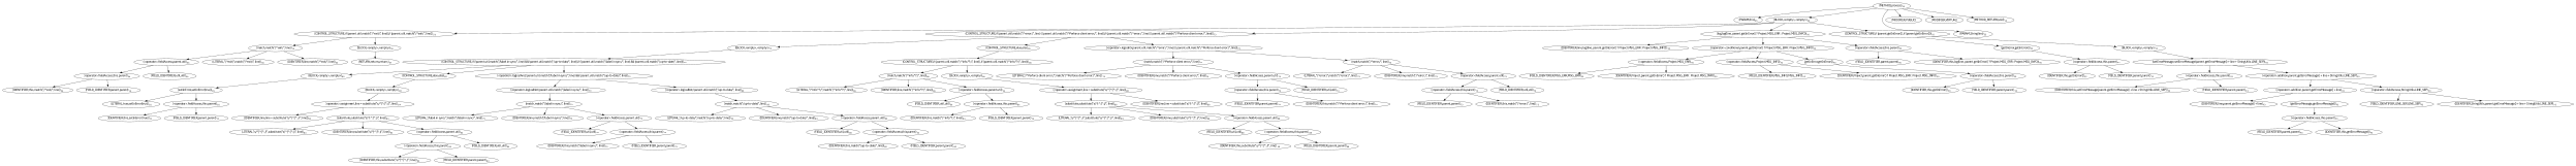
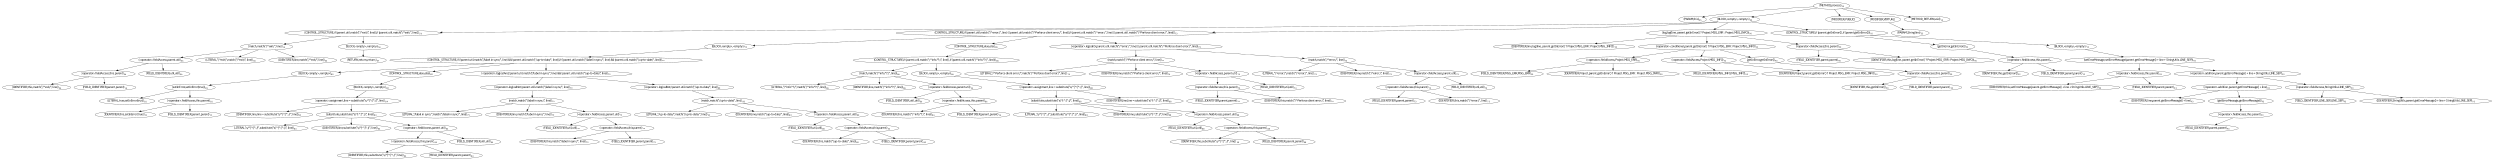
  digraph {
    fontname="IBM Plex Sans"
    node [fontname="IBM Plex Sans"]
    edge [fontname="IBM Plex Sans"]
    n1 [label=<(METHOD,process)<SUB>35</SUB>>]
    n2 [label=<(PARAM,this)<SUB>55</SUB>>]
    n3 [label=<(PARAM,String line)<SUB>55</SUB>>]
    n4 [label=<(BLOCK,&lt;empty&gt;,&lt;empty&gt;)<SUB>55</SUB>>]
    n5 [label=<(MODIFIER,PUBLIC)>]
    n6 [label=<(MODIFIER,VIRTUAL)>]
    n7 [label=<(METHOD_RETURN,void)<SUB>55</SUB>>]
    n8 [label=<(CONTROL_STRUCTURE,if (parent.util.match(&quot;/^exit/&quot;, line)),if (parent.util.match(&quot;/^exit/&quot;, line)))<SUB>56</SUB>>]
    n9 [label=<(CONTROL_STRUCTURE,if (parent.util.match(&quot;/^error:/&quot;, line) || parent.util.match(&quot;/^Perforce client error:/&quot;, line)),if (parent.util.match(&quot;/^error:/&quot;, line) || parent.util.match(&quot;/^Perforce client error:/&quot;, line)))<SUB>73</SUB>>]
    n10 [label=<(log,log(line, parent.getInError() ? Project.MSG_ERR : Project.MSG_INFO))<SUB>90</SUB>>]
    n11 [label=<(CONTROL_STRUCTURE,if (parent.getInError()),if (parent.getInError()))<SUB>92</SUB>>]
    n12 [label=<(match,match(&quot;/^exit/&quot;, line))<SUB>56</SUB>>]
    n13 [label=<(BLOCK,&lt;empty&gt;,&lt;empty&gt;)<SUB>56</SUB>>]
    n14 [label=<(&lt;operator&gt;.logicalOr,parent.util.match(&quot;/^error:/&quot;, line) || parent.util.match(&quot;/^Perforce client error:/&quot;, line))<SUB>73</SUB>>]
    n15 [label=<(BLOCK,&lt;empty&gt;,&lt;empty&gt;)<SUB>74</SUB>>]
    n16 [label=<(CONTROL_STRUCTURE,else,else)<SUB>86</SUB>>]
    n17 [label=<(&lt;operator&gt;.fieldAccess,this.parent)<SUB>90</SUB>>]
    n18 [label=<(IDENTIFIER,line,log(line, parent.getInError() ? Project.MSG_ERR : Project.MSG_INFO))<SUB>90</SUB>>]
    n19 [label=<(&lt;operator&gt;.conditional,parent.getInError() ? Project.MSG_ERR : Project.MSG_INFO)<SUB>90</SUB>>]
    n20 [label=<(getInError,getInError())<SUB>92</SUB>>]
    n21 [label=<(BLOCK,&lt;empty&gt;,&lt;empty&gt;)<SUB>92</SUB>>]
    n22 [label=<(&lt;operator&gt;.fieldAccess,parent.util)<SUB>56</SUB>>]
    n23 [label=<(LITERAL,&quot;/^exit/&quot;,match(&quot;/^exit/&quot;, line))<SUB>56</SUB>>]
    n24 [label=<(IDENTIFIER,line,match(&quot;/^exit/&quot;, line))<SUB>56</SUB>>]
    n25 [label=<(RETURN,return;,return;)<SUB>57</SUB>>]
    n26 [label=<(&lt;operator&gt;.fieldAccess,this.parent)<SUB>56</SUB>>]
    n27 [label=<(FIELD_IDENTIFIER,util,util)<SUB>56</SUB>>]
    n28 [label=<(IDENTIFIER,this,match(&quot;/^exit/&quot;, line))<SUB>56</SUB>>]
    n29 [label=<(FIELD_IDENTIFIER,parent,parent)<SUB>56</SUB>>]
    n30 [label=<(match,match(&quot;/^error:/&quot;, line))<SUB>73</SUB>>]
    n31 [label=<(match,match(&quot;/^Perforce client error:/&quot;, line))<SUB>74</SUB>>]
    n32 [label=<(CONTROL_STRUCTURE,if (!parent.util.match(&quot;/label in sync/&quot;, line) &amp;&amp; !parent.util.match(&quot;/up-to-date/&quot;, line)),if (!parent.util.match(&quot;/label in sync/&quot;, line) &amp;&amp; !parent.util.match(&quot;/up-to-date/&quot;, line)))<SUB>79</SUB>>]
    n33 [label=<(CONTROL_STRUCTURE,if (parent.util.match(&quot;/^info.*?:/&quot;, line)),if (parent.util.match(&quot;/^info.*?:/&quot;, line)))<SUB>86</SUB>>]
    n34 [label=<(&lt;operator&gt;.fieldAccess,parent.util)<SUB>73</SUB>>]
    n35 [label=<(LITERAL,&quot;/^error:/&quot;,match(&quot;/^error:/&quot;, line))<SUB>73</SUB>>]
    n36 [label=<(IDENTIFIER,line,match(&quot;/^error:/&quot;, line))<SUB>73</SUB>>]
    n37 [label=<(&lt;operator&gt;.fieldAccess,parent.util)<SUB>74</SUB>>]
    n38 [label=<(LITERAL,&quot;/^Perforce client error:/&quot;,match(&quot;/^Perforce client error:/&quot;, line))<SUB>74</SUB>>]
    n39 [label=<(IDENTIFIER,line,match(&quot;/^Perforce client error:/&quot;, line))<SUB>74</SUB>>]
    n40 [label=<(&lt;operator&gt;.fieldAccess,this.parent)<SUB>73</SUB>>]
    n41 [label=<(FIELD_IDENTIFIER,util,util)<SUB>73</SUB>>]
    n42 [label=<(IDENTIFIER,this,match(&quot;/^error:/&quot;, line))<SUB>73</SUB>>]
    n43 [label=<(FIELD_IDENTIFIER,parent,parent)<SUB>73</SUB>>]
    n44 [label=<(&lt;operator&gt;.fieldAccess,this.parent)<SUB>74</SUB>>]
    n45 [label=<(FIELD_IDENTIFIER,util,util)<SUB>74</SUB>>]
    n46 [label=<(IDENTIFIER,this,match(&quot;/^Perforce client error:/&quot;, line))<SUB>74</SUB>>]
    n47 [label=<(FIELD_IDENTIFIER,parent,parent)<SUB>74</SUB>>]
    n48 [label=<(&lt;operator&gt;.logicalAnd,!parent.util.match(&quot;/label in sync/&quot;, line) &amp;&amp; !parent.util.match(&quot;/up-to-date/&quot;, line))<SUB>79</SUB>>]
    n49 [label=<(BLOCK,&lt;empty&gt;,&lt;empty&gt;)<SUB>80</SUB>>]
    n50 [label=<(CONTROL_STRUCTURE,else,else)<SUB>82</SUB>>]
    n51 [label=<(&lt;operator&gt;.logicalNot,!parent.util.match(&quot;/label in sync/&quot;, line))<SUB>79</SUB>>]
    n52 [label=<(&lt;operator&gt;.logicalNot,!parent.util.match(&quot;/up-to-date/&quot;, line))<SUB>80</SUB>>]
    n53 [label=<(setInError,setInError(true))<SUB>81</SUB>>]
    n54 [label=<(BLOCK,&lt;empty&gt;,&lt;empty&gt;)<SUB>82</SUB>>]
    n55 [label=<(match,match(&quot;/label in sync/&quot;, line))<SUB>79</SUB>>]
    n56 [label=<(match,match(&quot;/up-to-date/&quot;, line))<SUB>80</SUB>>]
    n57 [label=<(&lt;operator&gt;.fieldAccess,parent.util)<SUB>79</SUB>>]
    n58 [label=<(LITERAL,&quot;/label in sync/&quot;,match(&quot;/label in sync/&quot;, line))<SUB>79</SUB>>]
    n59 [label=<(IDENTIFIER,line,match(&quot;/label in sync/&quot;, line))<SUB>79</SUB>>]
    n60 [label=<(&lt;operator&gt;.fieldAccess,this.parent)<SUB>79</SUB>>]
    n61 [label=<(FIELD_IDENTIFIER,util,util)<SUB>79</SUB>>]
    n62 [label=<(IDENTIFIER,this,match(&quot;/label in sync/&quot;, line))<SUB>79</SUB>>]
    n63 [label=<(FIELD_IDENTIFIER,parent,parent)<SUB>79</SUB>>]
    n64 [label=<(&lt;operator&gt;.fieldAccess,parent.util)<SUB>80</SUB>>]
    n65 [label=<(LITERAL,&quot;/up-to-date/&quot;,match(&quot;/up-to-date/&quot;, line))<SUB>80</SUB>>]
    n66 [label=<(IDENTIFIER,line,match(&quot;/up-to-date/&quot;, line))<SUB>80</SUB>>]
    n67 [label=<(&lt;operator&gt;.fieldAccess,this.parent)<SUB>80</SUB>>]
    n68 [label=<(FIELD_IDENTIFIER,util,util)<SUB>80</SUB>>]
    n69 [label=<(IDENTIFIER,this,match(&quot;/up-to-date/&quot;, line))<SUB>80</SUB>>]
    n70 [label=<(FIELD_IDENTIFIER,parent,parent)<SUB>80</SUB>>]
    n71 [label=<(&lt;operator&gt;.fieldAccess,this.parent)<SUB>81</SUB>>]
    n72 [label=<(LITERAL,true,setInError(true))<SUB>81</SUB>>]
    n73 [label=<(IDENTIFIER,this,setInError(true))<SUB>81</SUB>>]
    n74 [label=<(FIELD_IDENTIFIER,parent,parent)<SUB>81</SUB>>]
    n75 [label=<(&lt;operator&gt;.assignment,line = substitute(&quot;s/^[^:]*: //&quot;, line))<SUB>84</SUB>>]
    n76 [label=<(IDENTIFIER,line,line = substitute(&quot;s/^[^:]*: //&quot;, line))<SUB>84</SUB>>]
    n77 [label=<(substitute,substitute(&quot;s/^[^:]*: //&quot;, line))<SUB>84</SUB>>]
    n78 [label=<(&lt;operator&gt;.fieldAccess,parent.util)<SUB>84</SUB>>]
    n79 [label=<(LITERAL,&quot;s/^[^:]*: //&quot;,substitute(&quot;s/^[^:]*: //&quot;, line))<SUB>84</SUB>>]
    n80 [label=<(IDENTIFIER,line,substitute(&quot;s/^[^:]*: //&quot;, line))<SUB>84</SUB>>]
    n81 [label=<(&lt;operator&gt;.fieldAccess,this.parent)<SUB>84</SUB>>]
    n82 [label=<(FIELD_IDENTIFIER,util,util)<SUB>84</SUB>>]
    n83 [label=<(IDENTIFIER,this,substitute(&quot;s/^[^:]*: //&quot;, line))<SUB>84</SUB>>]
    n84 [label=<(FIELD_IDENTIFIER,parent,parent)<SUB>84</SUB>>]
    n85 [label=<(match,match(&quot;/^info.*?:/&quot;, line))<SUB>86</SUB>>]
    n86 [label=<(BLOCK,&lt;empty&gt;,&lt;empty&gt;)<SUB>86</SUB>>]
    n87 [label=<(&lt;operator&gt;.fieldAccess,parent.util)<SUB>86</SUB>>]
    n88 [label=<(LITERAL,&quot;/^info.*?:/&quot;,match(&quot;/^info.*?:/&quot;, line))<SUB>86</SUB>>]
    n89 [label=<(IDENTIFIER,line,match(&quot;/^info.*?:/&quot;, line))<SUB>86</SUB>>]
    n90 [label=<(&lt;operator&gt;.assignment,line = substitute(&quot;s/^[^:]*: //&quot;, line))<SUB>88</SUB>>]
    n91 [label=<(&lt;operator&gt;.fieldAccess,this.parent)<SUB>86</SUB>>]
    n92 [label=<(FIELD_IDENTIFIER,util,util)<SUB>86</SUB>>]
    n93 [label=<(IDENTIFIER,this,match(&quot;/^info.*?:/&quot;, line))<SUB>86</SUB>>]
    n94 [label=<(FIELD_IDENTIFIER,parent,parent)<SUB>86</SUB>>]
    n95 [label=<(IDENTIFIER,line,line = substitute(&quot;s/^[^:]*: //&quot;, line))<SUB>88</SUB>>]
    n96 [label=<(substitute,substitute(&quot;s/^[^:]*: //&quot;, line))<SUB>88</SUB>>]
    n97 [label=<(&lt;operator&gt;.fieldAccess,parent.util)<SUB>88</SUB>>]
    n98 [label=<(LITERAL,&quot;s/^[^:]*: //&quot;,substitute(&quot;s/^[^:]*: //&quot;, line))<SUB>88</SUB>>]
    n99 [label=<(IDENTIFIER,line,substitute(&quot;s/^[^:]*: //&quot;, line))<SUB>88</SUB>>]
    n100 [label=<(&lt;operator&gt;.fieldAccess,this.parent)<SUB>88</SUB>>]
    n101 [label=<(FIELD_IDENTIFIER,util,util)<SUB>88</SUB>>]
    n102 [label=<(IDENTIFIER,this,substitute(&quot;s/^[^:]*: //&quot;, line))<SUB>88</SUB>>]
    n103 [label=<(FIELD_IDENTIFIER,parent,parent)<SUB>88</SUB>>]
    n104 [label=<(IDENTIFIER,this,log(line, parent.getInError() ? Project.MSG_ERR : Project.MSG_INFO))<SUB>90</SUB>>]
    n105 [label=<(FIELD_IDENTIFIER,parent,parent)<SUB>90</SUB>>]
    n106 [label=<(getInError,getInError())<SUB>90</SUB>>]
    n107 [label=<(&lt;operator&gt;.fieldAccess,Project.MSG_ERR)<SUB>90</SUB>>]
    n108 [label=<(&lt;operator&gt;.fieldAccess,Project.MSG_INFO)<SUB>90</SUB>>]
    n109 [label=<(&lt;operator&gt;.fieldAccess,this.parent)<SUB>90</SUB>>]
    n110 [label=<(IDENTIFIER,Project,parent.getInError() ? Project.MSG_ERR : Project.MSG_INFO)<SUB>90</SUB>>]
    n111 [label=<(FIELD_IDENTIFIER,MSG_ERR,MSG_ERR)<SUB>90</SUB>>]
    n112 [label=<(IDENTIFIER,Project,parent.getInError() ? Project.MSG_ERR : Project.MSG_INFO)<SUB>90</SUB>>]
    n113 [label=<(FIELD_IDENTIFIER,MSG_INFO,MSG_INFO)<SUB>90</SUB>>]
    n114 [label=<(IDENTIFIER,this,getInError())<SUB>90</SUB>>]
    n115 [label=<(FIELD_IDENTIFIER,parent,parent)<SUB>90</SUB>>]
    n116 [label=<(&lt;operator&gt;.fieldAccess,this.parent)<SUB>92</SUB>>]
    n117 [label=<(setErrorMessage,setErrorMessage(parent.getErrorMessage() + line + StringUtils.LINE_SEP))<SUB>93</SUB>>]
    n118 [label=<(IDENTIFIER,this,getInError())<SUB>92</SUB>>]
    n119 [label=<(FIELD_IDENTIFIER,parent,parent)<SUB>92</SUB>>]
    n120 [label=<(&lt;operator&gt;.fieldAccess,this.parent)<SUB>93</SUB>>]
    n121 [label=<(&lt;operator&gt;.addition,parent.getErrorMessage() + line + StringUtils.LINE_SEP)<SUB>93</SUB>>]
    n122 [label=<(IDENTIFIER,this,setErrorMessage(parent.getErrorMessage() + line + StringUtils.LINE_SEP))<SUB>93</SUB>>]
    n123 [label=<(FIELD_IDENTIFIER,parent,parent)<SUB>93</SUB>>]
    n124 [label=<(&lt;operator&gt;.addition,parent.getErrorMessage() + line)<SUB>93</SUB>>]
    n125 [label=<(&lt;operator&gt;.fieldAccess,StringUtils.LINE_SEP)<SUB>93</SUB>>]
    n126 [label=<(getErrorMessage,getErrorMessage())<SUB>93</SUB>>]
    n127 [label=<(IDENTIFIER,line,parent.getErrorMessage() + line)<SUB>93</SUB>>]
    n128 [label=<(IDENTIFIER,StringUtils,parent.getErrorMessage() + line + StringUtils.LINE_SEP)<SUB>93</SUB>>]
    n129 [label=<(FIELD_IDENTIFIER,LINE_SEP,LINE_SEP)<SUB>93</SUB>>]
    n130 [label=<(&lt;operator&gt;.fieldAccess,this.parent)<SUB>93</SUB>>]
-   n131 [label=<(IDENTIFIER,this,getErrorMessage())<SUB>93</SUB>>]
    n132 [label=<(FIELD_IDENTIFIER,parent,parent)<SUB>93</SUB>>]
    n1 -> n2
-   n1 -> n3
+   n6 -> n3
    n1 -> n4
    n1 -> n5
    n1 -> n6
    n1 -> n7
    n4 -> n8
    n4 -> n9
    n4 -> n10
    n4 -> n11
    n8 -> n12
    n8 -> n13
    n9 -> n14
    n9 -> n15
    n9 -> n16
    n10 -> n17
    n10 -> n18
    n10 -> n19
    n11 -> n20
    n11 -> n21
    n12 -> n22
    n12 -> n23
    n12 -> n24
    n13 -> n25
    n14 -> n30
    n14 -> n31
    n15 -> n32
    n16 -> n33
    n17 -> n104
    n17 -> n105
    n19 -> n106
    n19 -> n107
    n19 -> n108
    n20 -> n116
    n21 -> n117
    n22 -> n26
    n22 -> n27
    n26 -> n28
    n26 -> n29
    n30 -> n34
    n30 -> n35
    n30 -> n36
    n31 -> n37
    n31 -> n38
    n31 -> n39
    n32 -> n48
    n32 -> n49
    n32 -> n50
    n33 -> n85
    n33 -> n86
    n34 -> n40
    n34 -> n41
    n37 -> n44
    n37 -> n45
    n40 -> n42
    n40 -> n43
    n44 -> n46
    n44 -> n47
    n48 -> n51
    n48 -> n52
    n49 -> n53
    n50 -> n54
    n51 -> n55
    n52 -> n56
    n53 -> n71
    n53 -> n72
    n54 -> n75
    n55 -> n57
    n55 -> n58
    n55 -> n59
    n56 -> n64
    n56 -> n65
    n56 -> n66
    n57 -> n60
    n57 -> n61
    n60 -> n62
    n60 -> n63
    n64 -> n67
    n64 -> n68
    n67 -> n69
    n67 -> n70
    n71 -> n73
    n71 -> n74
    n75 -> n76
    n75 -> n77
    n77 -> n78
    n77 -> n79
    n77 -> n80
    n78 -> n81
    n78 -> n82
    n81 -> n83
    n81 -> n84
    n85 -> n87
    n85 -> n88
    n85 -> n89
    n86 -> n90
    n87 -> n91
    n87 -> n92
    n90 -> n95
    n90 -> n96
    n91 -> n93
    n91 -> n94
    n96 -> n97
    n96 -> n98
    n96 -> n99
    n97 -> n100
    n97 -> n101
    n100 -> n102
    n100 -> n103
    n106 -> n109
    n107 -> n110
    n107 -> n111
    n108 -> n112
    n108 -> n113
    n109 -> n114
    n109 -> n115
    n116 -> n118
    n116 -> n119
    n117 -> n120
    n117 -> n121
    n120 -> n122
    n120 -> n123
    n121 -> n124
    n121 -> n125
+   n124 -> n126
    n124 -> n127
    n125 -> n128
    n125 -> n129
    n126 -> n130
-   n130 -> n131
    n130 -> n132
  }
